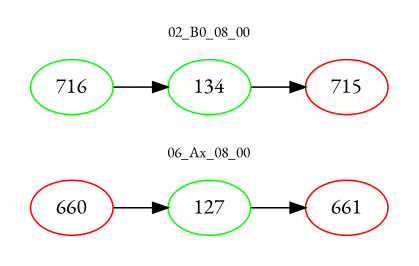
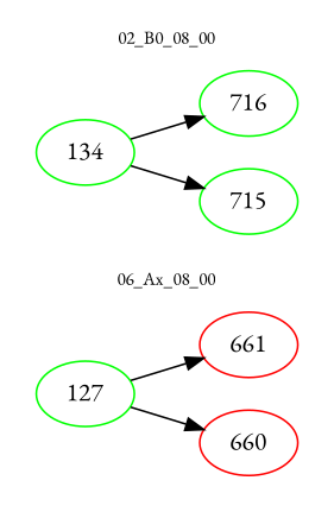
  digraph {
    fontname="EB Garamond"
    rankdir=LR
    node [color=green fontname="EB Garamond"]
    edge [color=black fontname="EB Garamond"]
    n1 [label=127]
    n2 [color=red label=660]
    n3 [color=red label=661]
    n4 [label=134]
-   n5 [color=red label=715]
+   n5 [label=715]
    n6 [label=716]
    subgraph cluster_1 {
      color=white
      fontsize=10
      label="06_Ax_08_00"
      n1
      n2
      n3
    }
    subgraph cluster_2 {
      color=white
      fontsize=10
      label="02_B0_08_00"
      n4
      n5
      n6
    }
-   n2 -> n1
+   n1 -> n2
    n1 -> n3
    n4 -> n5
-   n6 -> n4
+   n4 -> n6
  }
